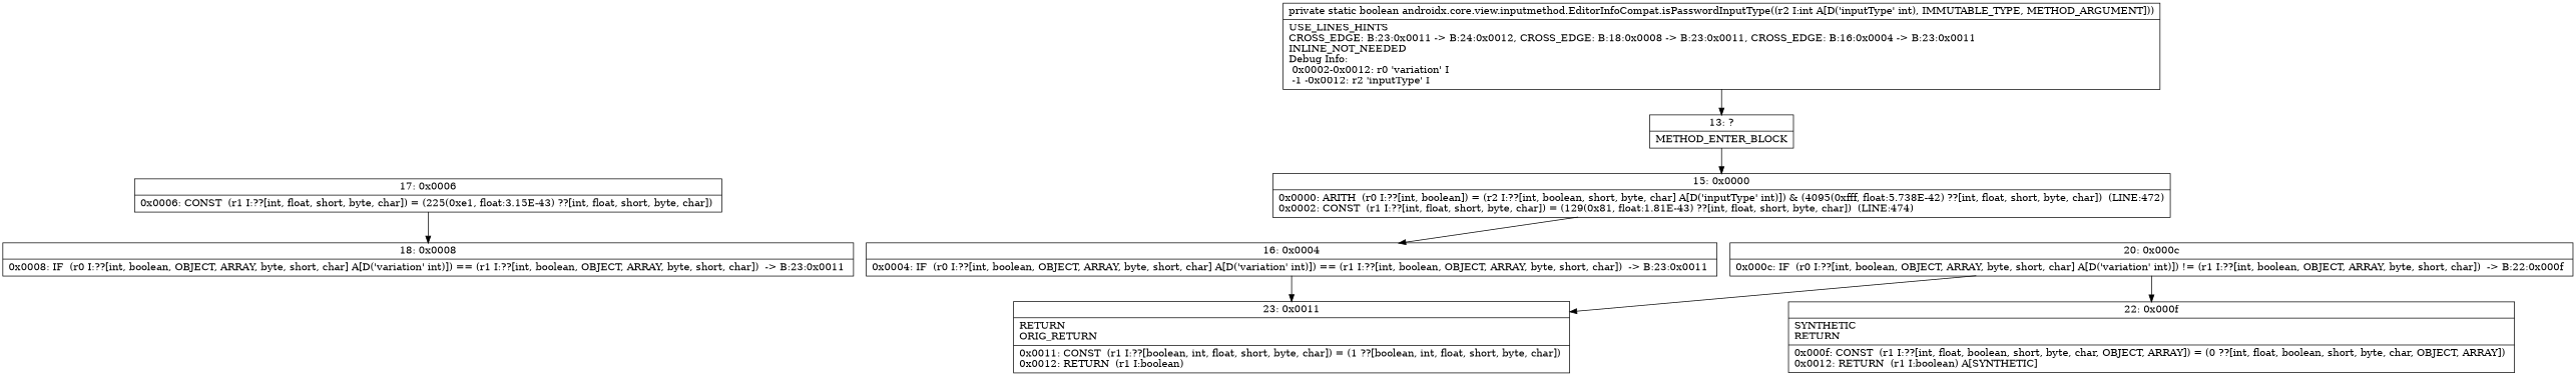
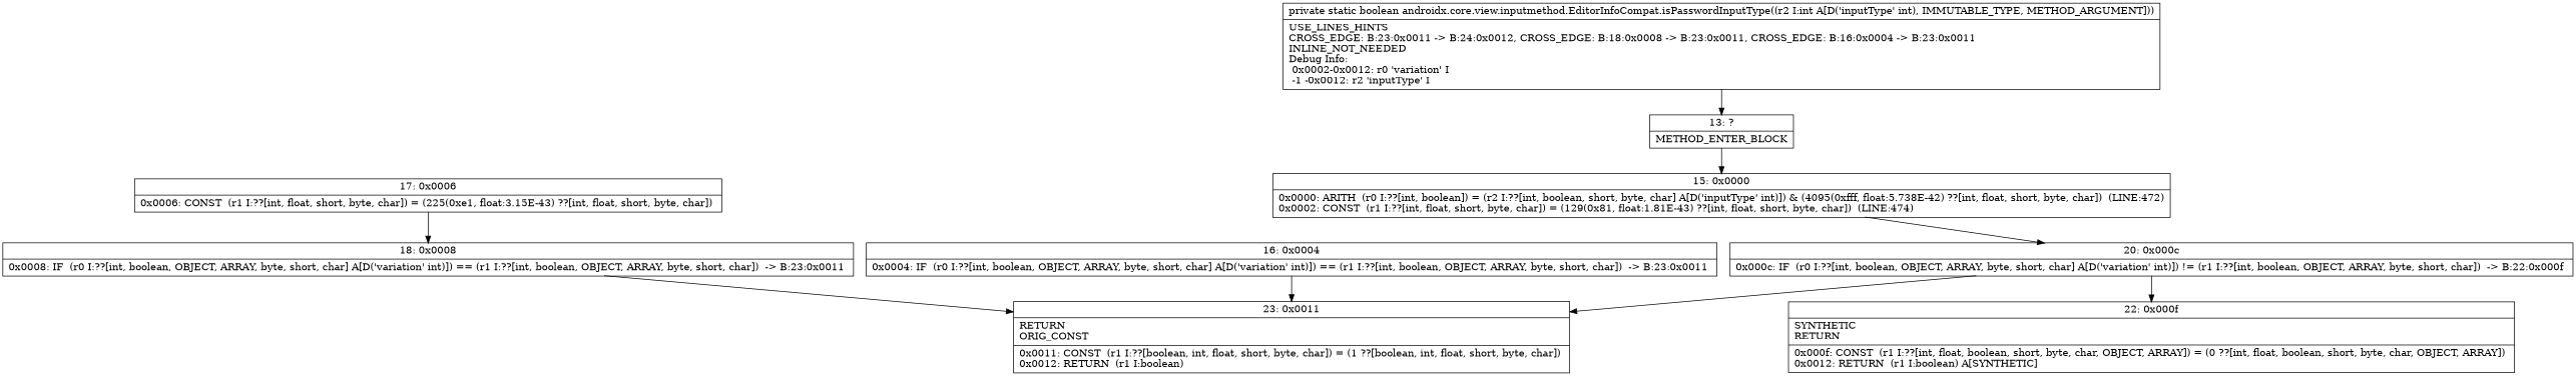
  digraph {
    node [shape=record]
    n1 [label="{13\:\ ?|METHOD_ENTER_BLOCK\l}"]
    n2 [label="{15\:\ 0x0000|0x0000: ARITH  (r0 I:??[int, boolean]) = (r2 I:??[int, boolean, short, byte, char] A[D('inputType' int)]) & (4095(0xfff, float:5.738E\-42) ??[int, float, short, byte, char])  (LINE:472)\l0x0002: CONST  (r1 I:??[int, float, short, byte, char]) = (129(0x81, float:1.81E\-43) ??[int, float, short, byte, char])  (LINE:474)\l}"]
    n3 [label="{16\:\ 0x0004|0x0004: IF  (r0 I:??[int, boolean, OBJECT, ARRAY, byte, short, char] A[D('variation' int)]) == (r1 I:??[int, boolean, OBJECT, ARRAY, byte, short, char])  \-\> B:23:0x0011 \l}"]
-   n4 [label="{23\:\ 0x0011|RETURN\lORIG_RETURN\l|0x0011: CONST  (r1 I:??[boolean, int, float, short, byte, char]) = (1 ??[boolean, int, float, short, byte, char]) \l0x0012: RETURN  (r1 I:boolean) \l}"]
+   n4 [label="{23\:\ 0x0011|RETURN\lORIG_CONST\l|0x0011: CONST  (r1 I:??[boolean, int, float, short, byte, char]) = (1 ??[boolean, int, float, short, byte, char]) \l0x0012: RETURN  (r1 I:boolean) \l}"]
    n5 [label="{17\:\ 0x0006|0x0006: CONST  (r1 I:??[int, float, short, byte, char]) = (225(0xe1, float:3.15E\-43) ??[int, float, short, byte, char]) \l}"]
    n6 [label="{18\:\ 0x0008|0x0008: IF  (r0 I:??[int, boolean, OBJECT, ARRAY, byte, short, char] A[D('variation' int)]) == (r1 I:??[int, boolean, OBJECT, ARRAY, byte, short, char])  \-\> B:23:0x0011 \l}"]
    n7 [label="{20\:\ 0x000c|0x000c: IF  (r0 I:??[int, boolean, OBJECT, ARRAY, byte, short, char] A[D('variation' int)]) != (r1 I:??[int, boolean, OBJECT, ARRAY, byte, short, char])  \-\> B:22:0x000f \l}"]
    n8 [label="{22\:\ 0x000f|SYNTHETIC\lRETURN\l|0x000f: CONST  (r1 I:??[int, float, boolean, short, byte, char, OBJECT, ARRAY]) = (0 ??[int, float, boolean, short, byte, char, OBJECT, ARRAY]) \l0x0012: RETURN  (r1 I:boolean) A[SYNTHETIC]\l}"]
    n9 [label="{private static boolean androidx.core.view.inputmethod.EditorInfoCompat.isPasswordInputType((r2 I:int A[D('inputType' int), IMMUTABLE_TYPE, METHOD_ARGUMENT]))  | USE_LINES_HINTS\lCROSS_EDGE: B:23:0x0011 \-\> B:24:0x0012, CROSS_EDGE: B:18:0x0008 \-\> B:23:0x0011, CROSS_EDGE: B:16:0x0004 \-\> B:23:0x0011\lINLINE_NOT_NEEDED\lDebug Info:\l  0x0002\-0x0012: r0 'variation' I\l  \-1 \-0x0012: r2 'inputType' I\l}"]
    n1 -> n2
-   n2 -> n3
+   n2 -> n7
    n3 -> n4
    n5 -> n6
+   n6 -> n4
    n7 -> n4 [style=solid]
    n7 -> n8
    n9 -> n1
  }
